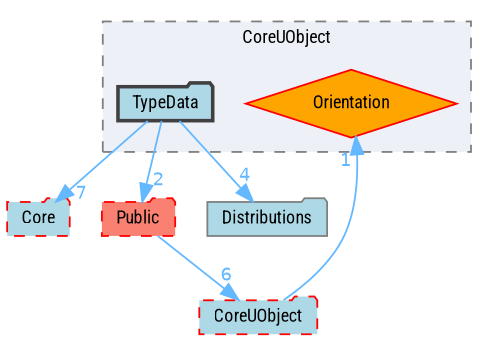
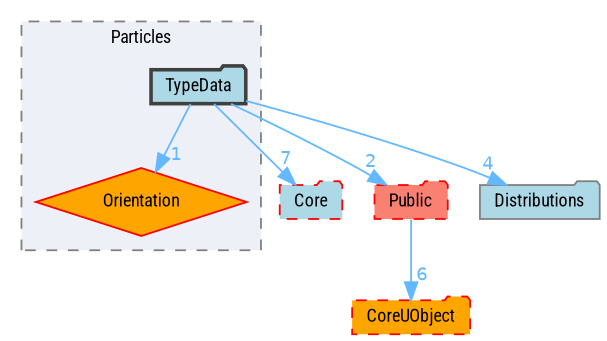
  digraph {
    compound=true
    fontname="Roboto Condensed"
    node [color=red fillcolor=lightblue fontname="Roboto Condensed" fontsize=10 shape=folder style="filled,dashed"]
    edge [color=steelblue1 fontcolor=steelblue1 fontname="Roboto Condensed" fontsize=10 labeldistance=1.5 labelfontname=Helvetica labelfontsize=10]
    n1 [fillcolor=orange height=0.2 label=Orientation shape=diamond style=filled width=0.4]
    n2 [color=grey25 height=0.2 label=TypeData style="filled,bold" width=0.4]
    n3 [height=0.2 label=Core width=0.4]
    n4 [fillcolor=salmon height=0.2 label=Public width=0.4]
    n5 [color=grey50 height=0.2 label=Distributions style=filled width=0.4]
-   n6 [height=0.2 label=CoreUObject width=0.4]
+   n6 [fillcolor=orange height=0.2 label=CoreUObject width=0.4]
    subgraph cluster_1 {
      bgcolor="#edf0f7"
      fontsize=10
-     label=CoreUObject
+     label=Particles
      pencolor=grey50
      style="filled,dashed"
      n1
      n2
    }
-   n6 -> n1 [headlabel=1]
+   n2 -> n1 [headlabel=1]
    n2 -> n3 [headlabel=7]
    n2 -> n4 [headlabel=2]
    n2 -> n5 [headlabel=4]
    n4 -> n6 [headlabel=6]
  }
